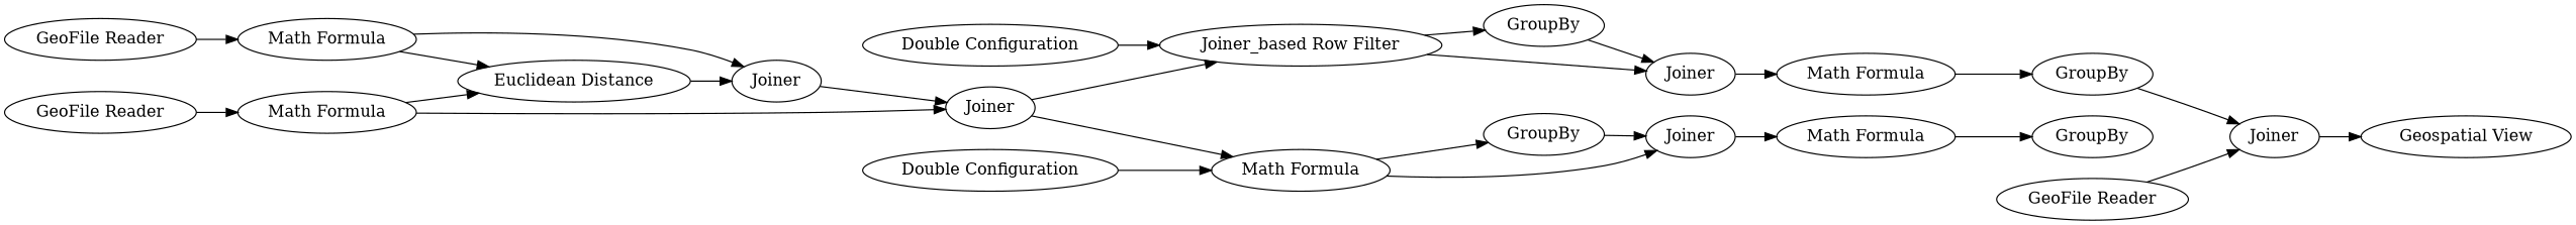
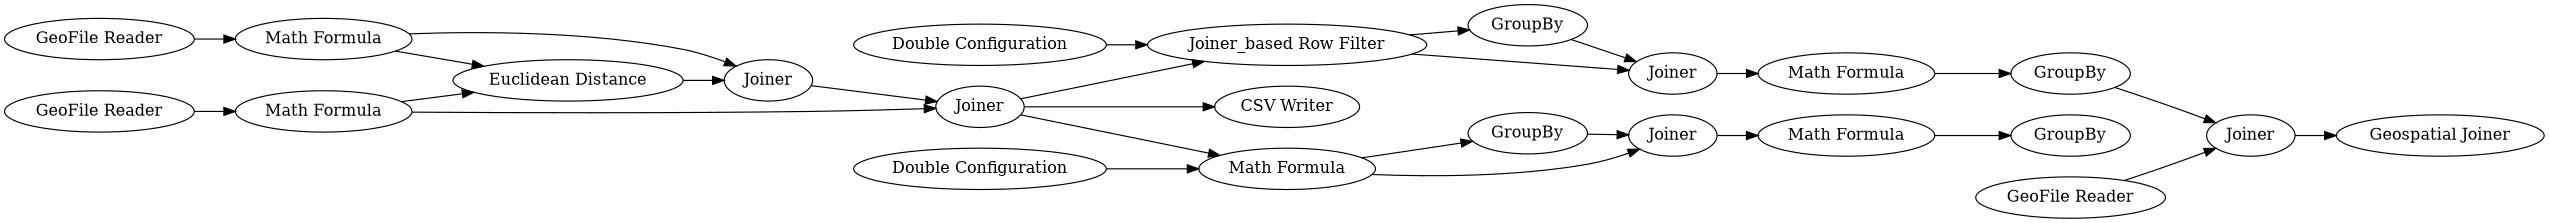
  digraph {
    rankdir=LR
    n1 [label="GeoFile Reader"]
    n2 [label="Math Formula"]
    n3 [label="Euclidean Distance"]
    n4 [label=Joiner]
    n5 [label="GeoFile Reader"]
    n6 [label="Math Formula"]
    n7 [label=Joiner]
    n8 [label="Joiner_based Row Filter"]
    n9 [label="Math Formula"]
+   n10 [label="CSV Writer"]
    n11 [label=GroupBy]
    n12 [label=Joiner]
    n13 [label=GroupBy]
    n14 [label=Joiner]
    n15 [label="Double Configuration"]
    n16 [label="Math Formula"]
    n17 [label=GroupBy]
    n18 [label=Joiner]
-   n19 [label="Geospatial View"]
+   n19 [label="Geospatial Joiner"]
    n20 [label="GeoFile Reader"]
    n21 [label="Double Configuration"]
    n22 [label="Math Formula"]
    n23 [label=GroupBy]
    n1 -> n2
    n2 -> n3
    n2 -> n4
    n3 -> n4
    n4 -> n7
    n5 -> n6
    n6 -> n3
    n6 -> n7
    n7 -> n8
    n7 -> n9
+   n7 -> n10
    n8 -> n11
    n8 -> n12
    n9 -> n13
    n9 -> n14
    n11 -> n12
    n12 -> n16
    n13 -> n14
    n14 -> n22
    n15 -> n8
    n16 -> n17
    n17 -> n18
    n18 -> n19
    n20 -> n18
    n21 -> n9
    n22 -> n23
  }
